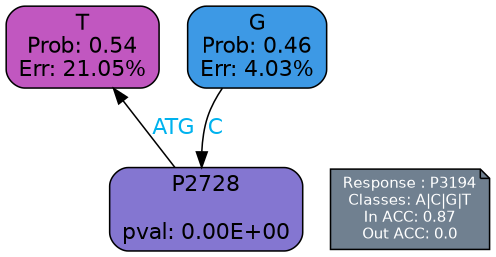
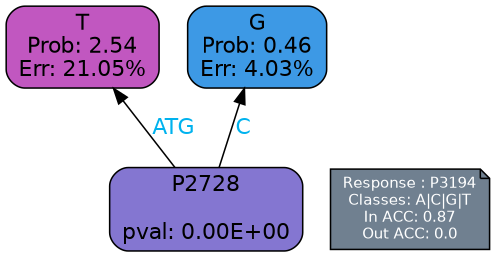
  digraph {
    ranksep=equally
    splines=polylines
    node [color=black fontname=helvetica shape=box style="filled, rounded"]
    edge [fontcolor=deepskyblue2 fontname=helvetica]
-   n1 [fillcolor="#c157c0" label="T\nProb: 0.54\nErr: 21.05%"]
+   n1 [fillcolor="#c157c0" label="T\nProb: 2.54\nErr: 21.05%"]
    n2 [fillcolor="#3d99e5" label="G\nProb: 0.46\nErr: 4.03%"]
    n3 [align=left fillcolor=slategray fontcolor=white fontsize=10 label="Response : P3194\nClasses: A|C|G|T\nIn ACC: 0.87\nOut ACC: 0.0\n" shape=note style=filled]
    n4 [fillcolor="#8476d1" label="P2728\n\npval: 0.00E+00"]
    subgraph sub_1 {
      rank=same
      n1
      n2
    }
    subgraph sub_2 {
      rank=same
      n3
      n4
    }
    n4 -> n1 [label=ATG]
-   n2 -> n4 [label=C]
+   n4 -> n2 [label=C]
  }
